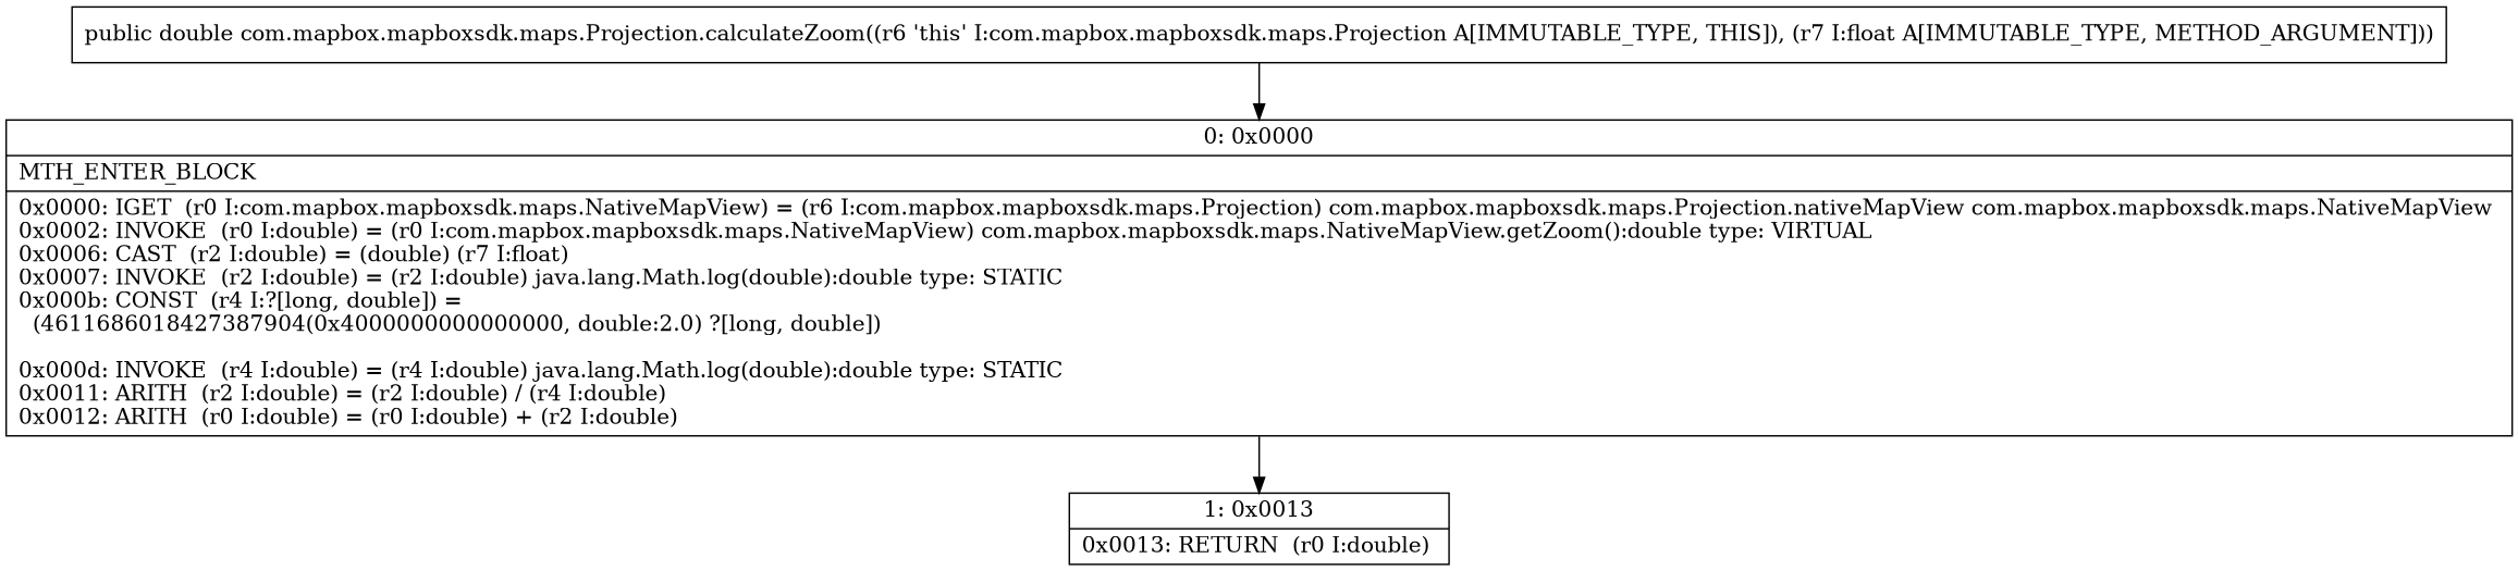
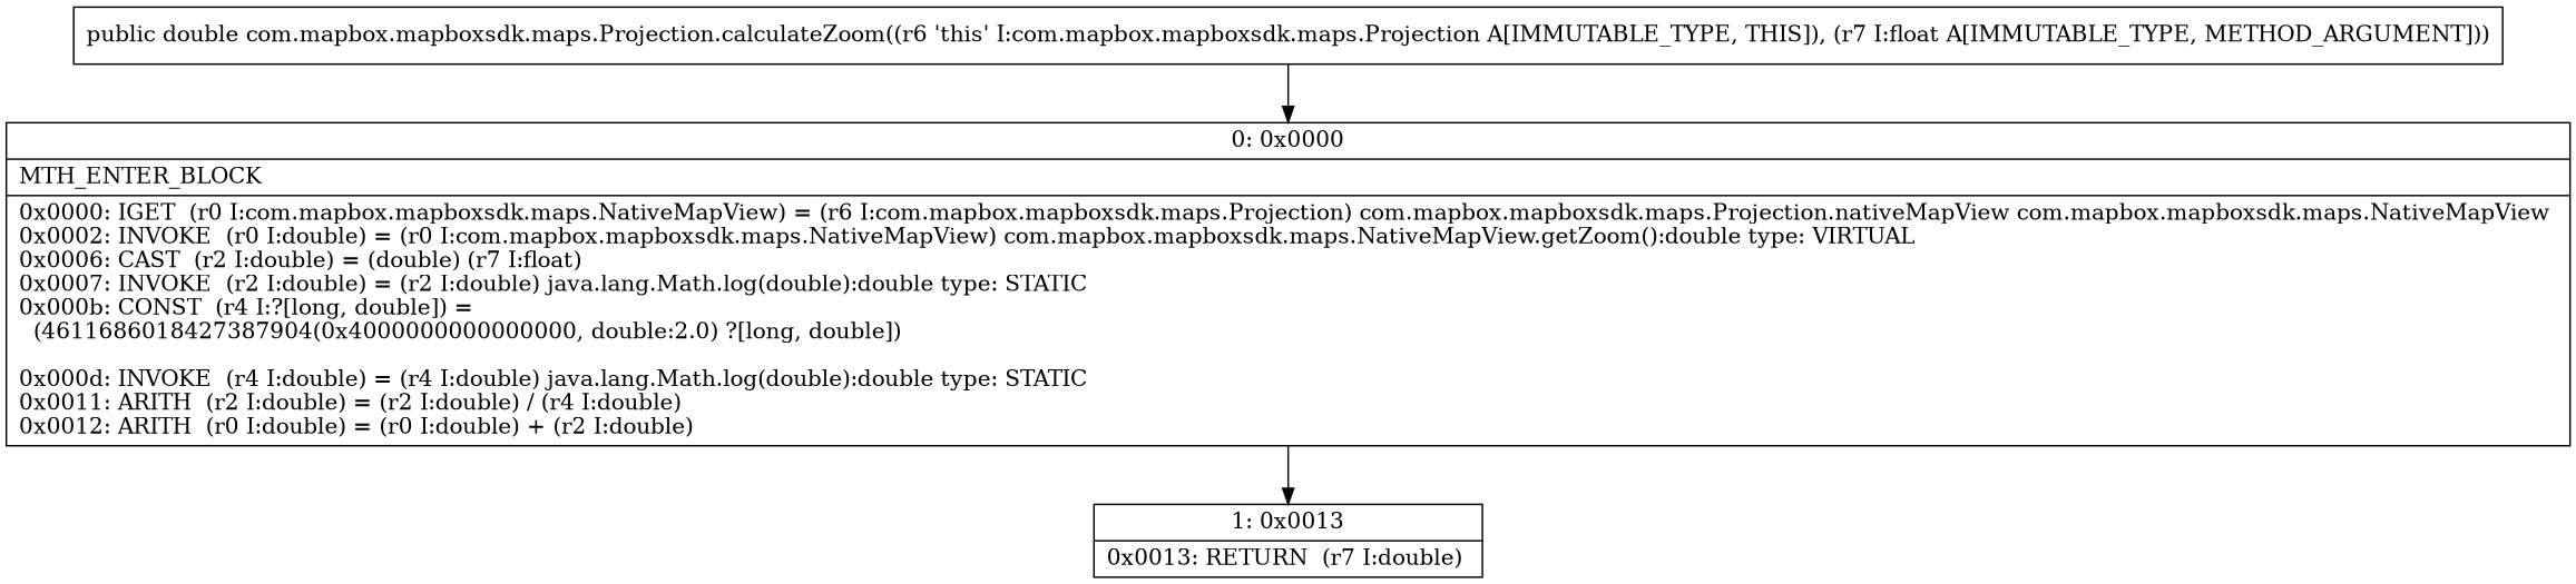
  digraph {
    node [shape=record]
    n1 [label="{0\:\ 0x0000|MTH_ENTER_BLOCK\l|0x0000: IGET  (r0 I:com.mapbox.mapboxsdk.maps.NativeMapView) = (r6 I:com.mapbox.mapboxsdk.maps.Projection) com.mapbox.mapboxsdk.maps.Projection.nativeMapView com.mapbox.mapboxsdk.maps.NativeMapView \l0x0002: INVOKE  (r0 I:double) = (r0 I:com.mapbox.mapboxsdk.maps.NativeMapView) com.mapbox.mapboxsdk.maps.NativeMapView.getZoom():double type: VIRTUAL \l0x0006: CAST  (r2 I:double) = (double) (r7 I:float) \l0x0007: INVOKE  (r2 I:double) = (r2 I:double) java.lang.Math.log(double):double type: STATIC \l0x000b: CONST  (r4 I:?[long, double]) = \l  (4611686018427387904(0x4000000000000000, double:2.0) ?[long, double])\l \l0x000d: INVOKE  (r4 I:double) = (r4 I:double) java.lang.Math.log(double):double type: STATIC \l0x0011: ARITH  (r2 I:double) = (r2 I:double) \/ (r4 I:double) \l0x0012: ARITH  (r0 I:double) = (r0 I:double) + (r2 I:double) \l}"]
-   n2 [label="{1\:\ 0x0013|0x0013: RETURN  (r0 I:double) \l}"]
+   n2 [label="{1\:\ 0x0013|0x0013: RETURN  (r7 I:double) \l}"]
    n3 [label="{public double com.mapbox.mapboxsdk.maps.Projection.calculateZoom((r6 'this' I:com.mapbox.mapboxsdk.maps.Projection A[IMMUTABLE_TYPE, THIS]), (r7 I:float A[IMMUTABLE_TYPE, METHOD_ARGUMENT])) }"]
    n1 -> n2
    n3 -> n1
  }
